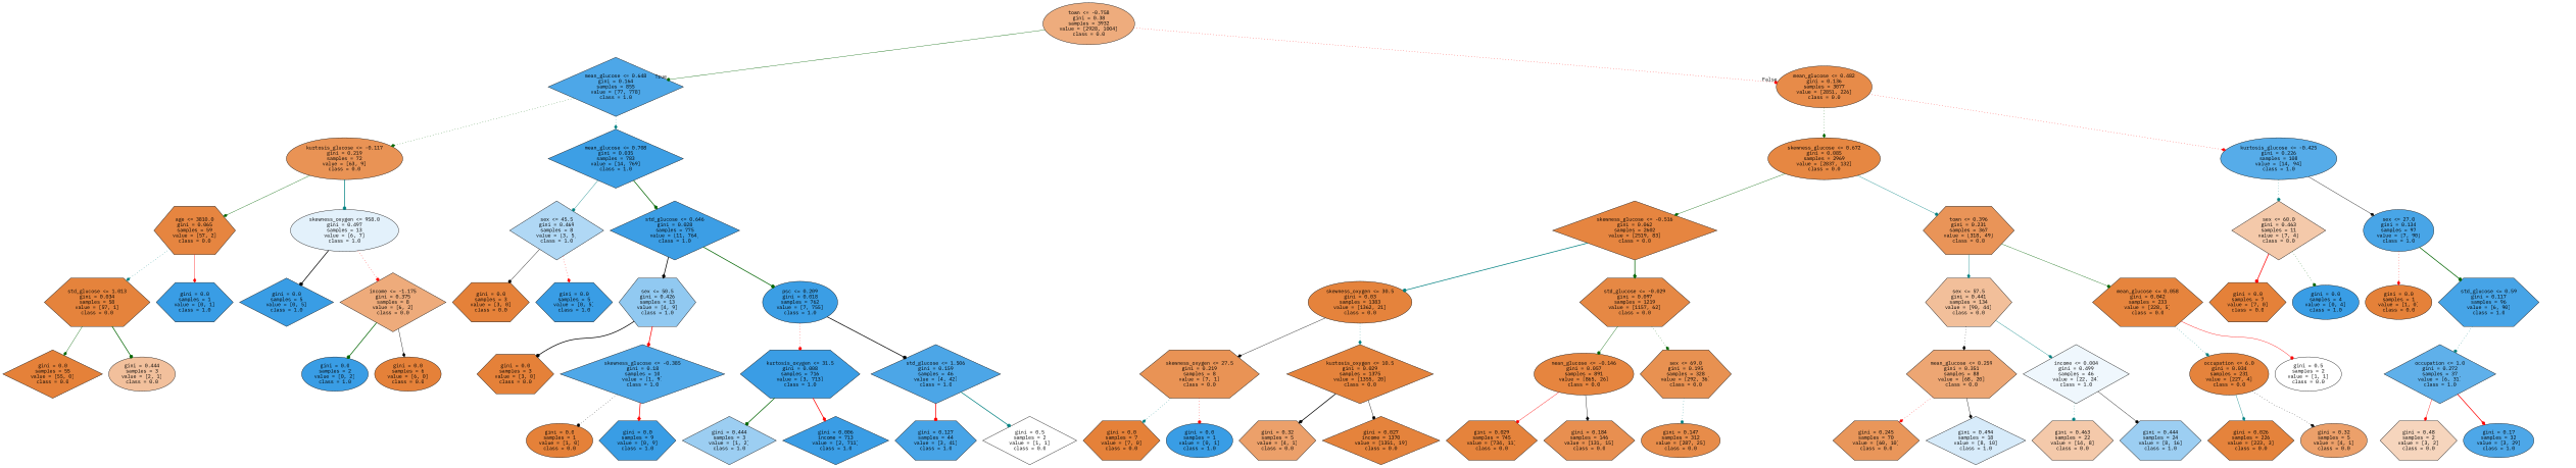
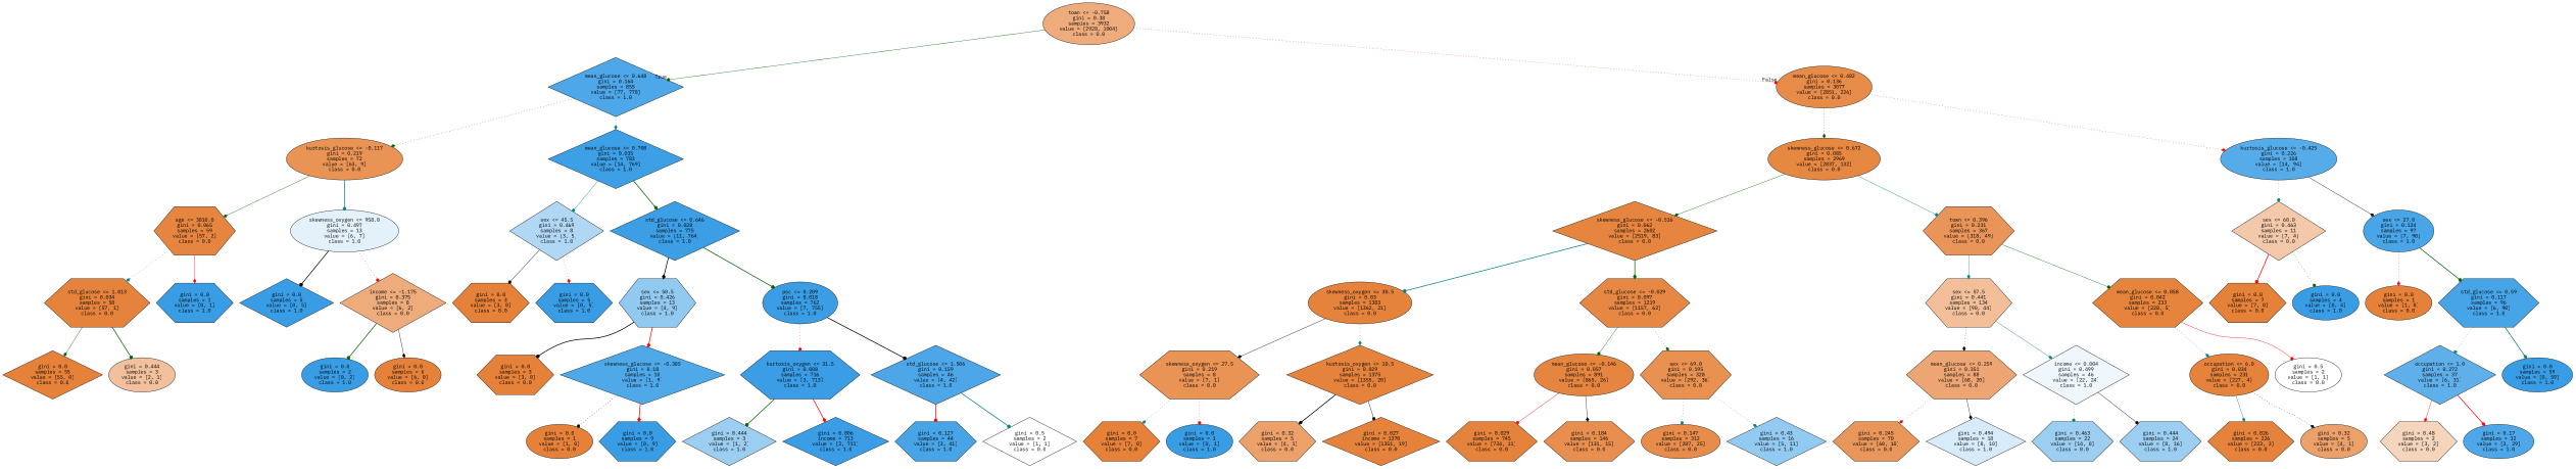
  digraph {
    fontname="IBM Plex Mono"
    node [color=black fillcolor="#399de5" fontname="IBM Plex Mono" shape=hexagon style=filled]
    edge [arrowhead=diamond color=teal fontname="IBM Plex Mono" style=dotted]
    n1 [fillcolor="#eeac7d" label="town <= -0.758\ngini = 0.38\nsamples = 3932\nvalue = [2928, 1004]\nclass = 0.0" shape=ellipse]
    n2 [fillcolor="#4da7e8" label="mean_glucose <= 0.648\ngini = 0.164\nsamples = 855\nvalue = [77, 778]\nclass = 1.0" shape=diamond]
    n3 [fillcolor="#e78b49" label="mean_glucose <= 0.482\ngini = 0.136\nsamples = 3077\nvalue = [2851, 226]\nclass = 0.0" shape=ellipse]
    n4 [fillcolor="#e99355" label="kurtosis_glucose <= -0.117\ngini = 0.219\nsamples = 72\nvalue = [63, 9]\nclass = 0.0" shape=ellipse]
    n5 [fillcolor="#3d9fe5" label="mean_glucose <= 0.708\ngini = 0.035\nsamples = 783\nvalue = [14, 769]\nclass = 1.0" shape=diamond]
    n6 [fillcolor="#e68742" label="skewness_glucose <= 0.672\ngini = 0.085\nsamples = 2969\nvalue = [2837, 132]\nclass = 0.0" shape=ellipse]
    n7 [fillcolor="#56ace9" label="kurtosis_glucose <= -0.425\ngini = 0.226\nsamples = 108\nvalue = [14, 94]\nclass = 1.0" shape=ellipse]
    n8 [fillcolor="#e68540" label="age <= 3810.0\ngini = 0.065\nsamples = 59\nvalue = [57, 2]\nclass = 0.0"]
    n9 [fillcolor="#e3f1fb" label="skewness_oxygen <= 958.0\ngini = 0.497\nsamples = 13\nvalue = [6, 7]\nclass = 1.0" shape=ellipse]
    n10 [fillcolor="#b0d8f5" label="sex <= 45.5\ngini = 0.469\nsamples = 8\nvalue = [3, 5]\nclass = 1.0" shape=diamond]
    n11 [fillcolor="#3c9ee5" label="std_glucose <= 0.646\ngini = 0.028\nsamples = 775\nvalue = [11, 764]\nclass = 1.0" shape=diamond]
    n12 [fillcolor="#e5833c" label="std_glucose <= 1.013\ngini = 0.034\nsamples = 58\nvalue = [57, 1]\nclass = 0.0"]
    n13 [label="gini = 0.0\nsamples = 1\nvalue = [0, 1]\nclass = 1.0"]
    n14 [label="gini = 0.0\nsamples = 5\nvalue = [0, 5]\nclass = 1.0" shape=diamond]
    n15 [fillcolor="#eeab7b" label="income <= -1.175\ngini = 0.375\nsamples = 8\nvalue = [6, 2]\nclass = 0.0" shape=diamond]
    n16 [fillcolor="#e58139" label="gini = 0.0\nsamples = 55\nvalue = [55, 0]\nclass = 0.0" shape=diamond]
    n17 [fillcolor="#f2c09c" label="gini = 0.444\nsamples = 3\nvalue = [2, 1]\nclass = 0.0" shape=ellipse]
    n18 [label="gini = 0.0\nsamples = 2\nvalue = [0, 2]\nclass = 1.0" shape=ellipse]
    n19 [fillcolor="#e58139" label="gini = 0.0\nsamples = 6\nvalue = [6, 0]\nclass = 0.0" shape=ellipse]
    n20 [fillcolor="#e58139" label="gini = 0.0\nsamples = 3\nvalue = [3, 0]\nclass = 0.0"]
    n21 [label="gini = 0.0\nsamples = 5\nvalue = [0, 5]\nclass = 1.0"]
    n22 [fillcolor="#91c9f1" label="sex <= 50.5\ngini = 0.426\nsamples = 13\nvalue = [4, 9]\nclass = 1.0"]
    n23 [fillcolor="#3b9ee5" label="psc <= 0.209\ngini = 0.018\nsamples = 762\nvalue = [7, 755]\nclass = 1.0" shape=ellipse]
    n24 [fillcolor="#e58139" label="gini = 0.0\nsamples = 3\nvalue = [3, 0]\nclass = 0.0"]
    n25 [fillcolor="#4fa8e8" label="skewness_glucose <= -0.385\ngini = 0.18\nsamples = 10\nvalue = [1, 9]\nclass = 1.0" shape=diamond]
    n26 [fillcolor="#3a9de5" label="kurtosis_oxygen <= 31.5\ngini = 0.008\nsamples = 716\nvalue = [3, 713]\nclass = 1.0"]
    n27 [fillcolor="#4ca6e7" label="std_glucose <= 1.506\ngini = 0.159\nsamples = 46\nvalue = [4, 42]\nclass = 1.0" shape=diamond]
    n28 [fillcolor="#e58139" label="gini = 0.0\nsamples = 1\nvalue = [1, 0]\nclass = 0.0" shape=ellipse]
    n29 [label="gini = 0.0\nsamples = 9\nvalue = [0, 9]\nclass = 1.0"]
    n30 [fillcolor="#9ccef2" label="gini = 0.444\nsamples = 3\nvalue = [1, 2]\nclass = 1.0" shape=diamond]
    n31 [fillcolor="#3a9de5" label="gini = 0.006\nincome = 713\nvalue = [2, 711]\nclass = 1.0" shape=diamond]
    n32 [fillcolor="#47a4e7" label="gini = 0.127\nsamples = 44\nvalue = [3, 41]\nclass = 1.0"]
    n33 [fillcolor="#ffffff" label="gini = 0.5\nsamples = 2\nvalue = [1, 1]\nclass = 0.0" shape=diamond]
    n34 [fillcolor="#e68540" label="skewness_glucose <= -0.516\ngini = 0.062\nsamples = 2602\nvalue = [2519, 83]\nclass = 0.0" shape=diamond]
    n35 [fillcolor="#e99458" label="town <= 0.396\ngini = 0.231\nsamples = 367\nvalue = [318, 49]\nclass = 0.0"]
    n36 [fillcolor="#f4c9aa" label="sex <= 60.0\ngini = 0.463\nsamples = 11\nvalue = [7, 4]\nclass = 0.0" shape=diamond]
    n37 [fillcolor="#48a5e7" label="sex <= 27.0\ngini = 0.134\nsamples = 97\nvalue = [7, 90]\nclass = 1.0" shape=ellipse]
    n38 [fillcolor="#e5833c" label="skewness_oxygen <= 30.5\ngini = 0.03\nsamples = 1383\nvalue = [1362, 21]\nclass = 0.0" shape=ellipse]
    n39 [fillcolor="#e68844" label="std_glucose <= -0.029\ngini = 0.097\nsamples = 1219\nvalue = [1157, 62]\nclass = 0.0"]
    n40 [fillcolor="#f2bf9a" label="sex <= 57.5\ngini = 0.441\nsamples = 134\nvalue = [90, 44]\nclass = 0.0"]
    n41 [fillcolor="#e6843d" label="mean_glucose <= 0.058\ngini = 0.042\nsamples = 233\nvalue = [228, 5]\nclass = 0.0"]
    n42 [fillcolor="#e99355" label="skewness_oxygen <= 27.5\ngini = 0.219\nsamples = 8\nvalue = [7, 1]\nclass = 0.0"]
    n43 [fillcolor="#e5833c" label="kurtosis_oxygen <= 10.5\ngini = 0.029\nsamples = 1375\nvalue = [1355, 20]\nclass = 0.0" shape=diamond]
    n44 [fillcolor="#e6853f" label="mean_glucose <= -0.146\ngini = 0.057\nsamples = 891\nvalue = [865, 26]\nclass = 0.0" shape=ellipse]
    n45 [fillcolor="#e89151" label="sex <= 69.0\ngini = 0.195\nsamples = 328\nvalue = [292, 36]\nclass = 0.0"]
    n46 [fillcolor="#e58139" label="gini = 0.0\nsamples = 7\nvalue = [7, 0]\nclass = 0.0"]
    n47 [label="gini = 0.0\nsamples = 1\nvalue = [0, 1]\nclass = 1.0" shape=ellipse]
    n48 [fillcolor="#eca06a" label="gini = 0.32\nsamples = 5\nvalue = [4, 1]\nclass = 0.0"]
    n49 [fillcolor="#e5833c" label="gini = 0.027\nincome = 1370\nvalue = [1351, 19]\nclass = 0.0" shape=diamond]
    n50 [fillcolor="#e5833c" label="gini = 0.029\nsamples = 745\nvalue = [734, 11]\nclass = 0.0"]
    n51 [fillcolor="#e88f50" label="gini = 0.184\nsamples = 146\nvalue = [131, 15]\nclass = 0.0"]
    n52 [fillcolor="#e78c4a" label="gini = 0.147\nsamples = 312\nvalue = [287, 25]\nclass = 0.0" shape=ellipse]
+   n53 [fillcolor="#93caf1" label="gini = 0.43\nsamples = 16\nvalue = [5, 11]\nclass = 1.0" shape=diamond]
    n54 [fillcolor="#eda673" label="mean_glucose <= 0.259\ngini = 0.351\nsamples = 88\nvalue = [68, 20]\nclass = 0.0"]
    n55 [fillcolor="#eff7fd" label="income <= 0.004\ngini = 0.499\nsamples = 46\nvalue = [22, 24]\nclass = 1.0" shape=diamond]
    n56 [fillcolor="#e5833c" label="occupation <= 6.0\ngini = 0.034\nsamples = 231\nvalue = [227, 4]\nclass = 0.0" shape=ellipse]
    n57 [fillcolor="#ffffff" label="gini = 0.5\nsamples = 2\nvalue = [1, 1]\nclass = 0.0" shape=ellipse]
    n58 [fillcolor="#e9965a" label="gini = 0.245\nsamples = 70\nvalue = [60, 10]\nclass = 0.0"]
    n59 [fillcolor="#d7ebfa" label="gini = 0.494\nsamples = 18\nvalue = [8, 10]\nclass = 1.0" shape=diamond]
-   n60 [fillcolor="#f4c9aa" label="gini = 0.463\nsamples = 22\nvalue = [14, 8]\nclass = 0.0"]
+   n60 [fillcolor="#9ccef2" label="gini = 0.463\nsamples = 22\nvalue = [14, 8]\nclass = 0.0"]
    n61 [fillcolor="#9ccef2" label="gini = 0.444\nsamples = 24\nvalue = [8, 16]\nclass = 1.0"]
    n62 [fillcolor="#e5833c" label="gini = 0.026\nsamples = 226\nvalue = [223, 3]\nclass = 0.0"]
    n63 [fillcolor="#eca06a" label="gini = 0.32\nsamples = 5\nvalue = [4, 1]\nclass = 0.0" shape=ellipse]
    n64 [fillcolor="#e58139" label="gini = 0.0\nsamples = 7\nvalue = [7, 0]\nclass = 0.0"]
    n65 [label="gini = 0.0\nsamples = 4\nvalue = [0, 4]\nclass = 1.0" shape=ellipse]
    n66 [fillcolor="#e58139" label="gini = 0.0\nsamples = 1\nvalue = [1, 0]\nclass = 0.0" shape=ellipse]
    n67 [fillcolor="#46a4e7" label="std_glucose <= 0.59\ngini = 0.117\nsamples = 96\nvalue = [6, 90]\nclass = 1.0"]
    n68 [fillcolor="#5fb0ea" label="occupation <= 1.0\ngini = 0.272\nsamples = 37\nvalue = [6, 31]\nclass = 1.0" shape=diamond]
+   n69 [label="gini = 0.0\nsamples = 59\nvalue = [0, 59]\nclass = 1.0" shape=ellipse]
    n70 [fillcolor="#f6d5bd" label="gini = 0.48\nsamples = 2\nvalue = [3, 2]\nclass = 0.0"]
    n71 [fillcolor="#4da7e8" label="gini = 0.17\nsamples = 32\nvalue = [3, 29]\nclass = 1.0" shape=ellipse]
    n1 -> n2 [arrowhead=dot color=darkgreen headlabel=True labelangle=45 labeldistance=2.5 style=solid]
    n1 -> n3 [arrowhead=dot color=red headlabel=False labelangle=-45 labeldistance=2.5]
    n2 -> n4 [color=darkgreen]
    n2 -> n5
    n3 -> n6 [color=darkgreen]
    n3 -> n7 [color=red]
    n4 -> n8 [color=darkgreen style=solid]
    n4 -> n9 [arrowhead=dot style=bold]
    n5 -> n10 [arrowhead=dot style=solid]
    n5 -> n11 [color=darkgreen style=bold]
    n6 -> n34 [color=darkgreen style=solid]
    n6 -> n35 [arrowhead=dot style=solid]
    n7 -> n36 [arrowhead=dot]
    n7 -> n37 [color=black style=solid]
    n8 -> n12
    n8 -> n13 [color=red style=solid]
    n9 -> n14 [arrowhead=dot color=black style=bold]
    n9 -> n15 [arrowhead=dot color=red]
    n10 -> n20 [arrowhead=dot color=black style=solid]
    n10 -> n21 [color=red]
    n11 -> n22 [color=black style=bold]
    n11 -> n23 [arrowhead=dot color=darkgreen style=bold]
    n12 -> n16 [color=darkgreen style=solid]
    n12 -> n17 [arrowhead=dot color=darkgreen style=bold]
    n15 -> n18 [arrowhead=dot color=darkgreen style=bold]
    n15 -> n19 [color=black style=solid]
    n22 -> n24 [arrowhead=dot color=black style=bold]
    n22 -> n25 [color=red style=bold]
    n23 -> n26 [arrowhead=dot color=red]
    n23 -> n27 [arrowhead=dot color=black style=bold]
    n25 -> n28 [arrowhead=dot color=black]
    n25 -> n29 [color=red style=bold]
    n26 -> n30 [arrowhead=dot color=darkgreen style=bold]
    n26 -> n31 [color=red style=bold]
    n27 -> n32 [arrowhead=dot color=red style=bold]
    n27 -> n33 [arrowhead=dot style=bold]
    n34 -> n38 [arrowhead=dot style=bold]
    n34 -> n39 [color=darkgreen style=bold]
    n35 -> n40 [style=solid]
    n35 -> n41 [arrowhead=dot color=darkgreen style=solid]
    n36 -> n64 [arrowhead=dot color=red style=bold]
    n36 -> n65 [arrowhead=dot color=darkgreen]
    n37 -> n66 [color=red]
    n37 -> n67 [arrowhead=dot color=darkgreen style=bold]
    n38 -> n42 [color=black style=solid]
    n38 -> n43
    n39 -> n44 [arrowhead=dot color=darkgreen style=solid]
    n39 -> n45 [color=darkgreen]
    n40 -> n54 [color=black]
    n40 -> n55 [style=solid]
    n41 -> n56
    n41 -> n57 [arrowhead=dot color=red style=solid]
    n42 -> n46
    n42 -> n47 [arrowhead=dot color=red]
    n43 -> n48 [color=black style=bold]
    n43 -> n49 [arrowhead=dot color=black style=solid]
    n44 -> n50 [arrowhead=dot color=red style=solid]
    n44 -> n51 [color=black style=solid]
    n45 -> n52 [arrowhead=dot]
+   n45 -> n53
    n54 -> n58 [color=red]
    n54 -> n59 [color=black style=solid]
    n55 -> n60 [arrowhead=dot]
    n55 -> n61 [arrowhead=dot color=black style=solid]
    n56 -> n62 [style=solid]
    n56 -> n63 [color=black]
    n67 -> n68 [arrowhead=dot]
+   n67 -> n69 [style=bold]
    n68 -> n70 [color=red style=solid]
    n68 -> n71 [color=red style=bold]
  }
